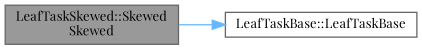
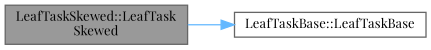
  digraph {
    rankdir=LR
    fontname="Playfair Display"
    node [fontname="Playfair Display" fontsize=10 shape=box style=filled]
-   n1 [color=gray40 fillcolor=grey60 fontcolor=black height=0.2 label="LeafTaskSkewed::Skewed\lSkewed" width=0.4]
+   n1 [color=gray40 fillcolor=grey60 fontcolor=black height=0.2 label="LeafTaskSkewed::LeafTask\lSkewed" width=0.4]
    n2 [color=grey40 fillcolor=white height=0.2 label="LeafTaskBase::LeafTaskBase" width=0.4]
    n1 -> n2 [color=steelblue1 fontname="Playfair Display" fontsize=10 labelfontname=Helvetica labelfontsize=10 style=solid]
  }
